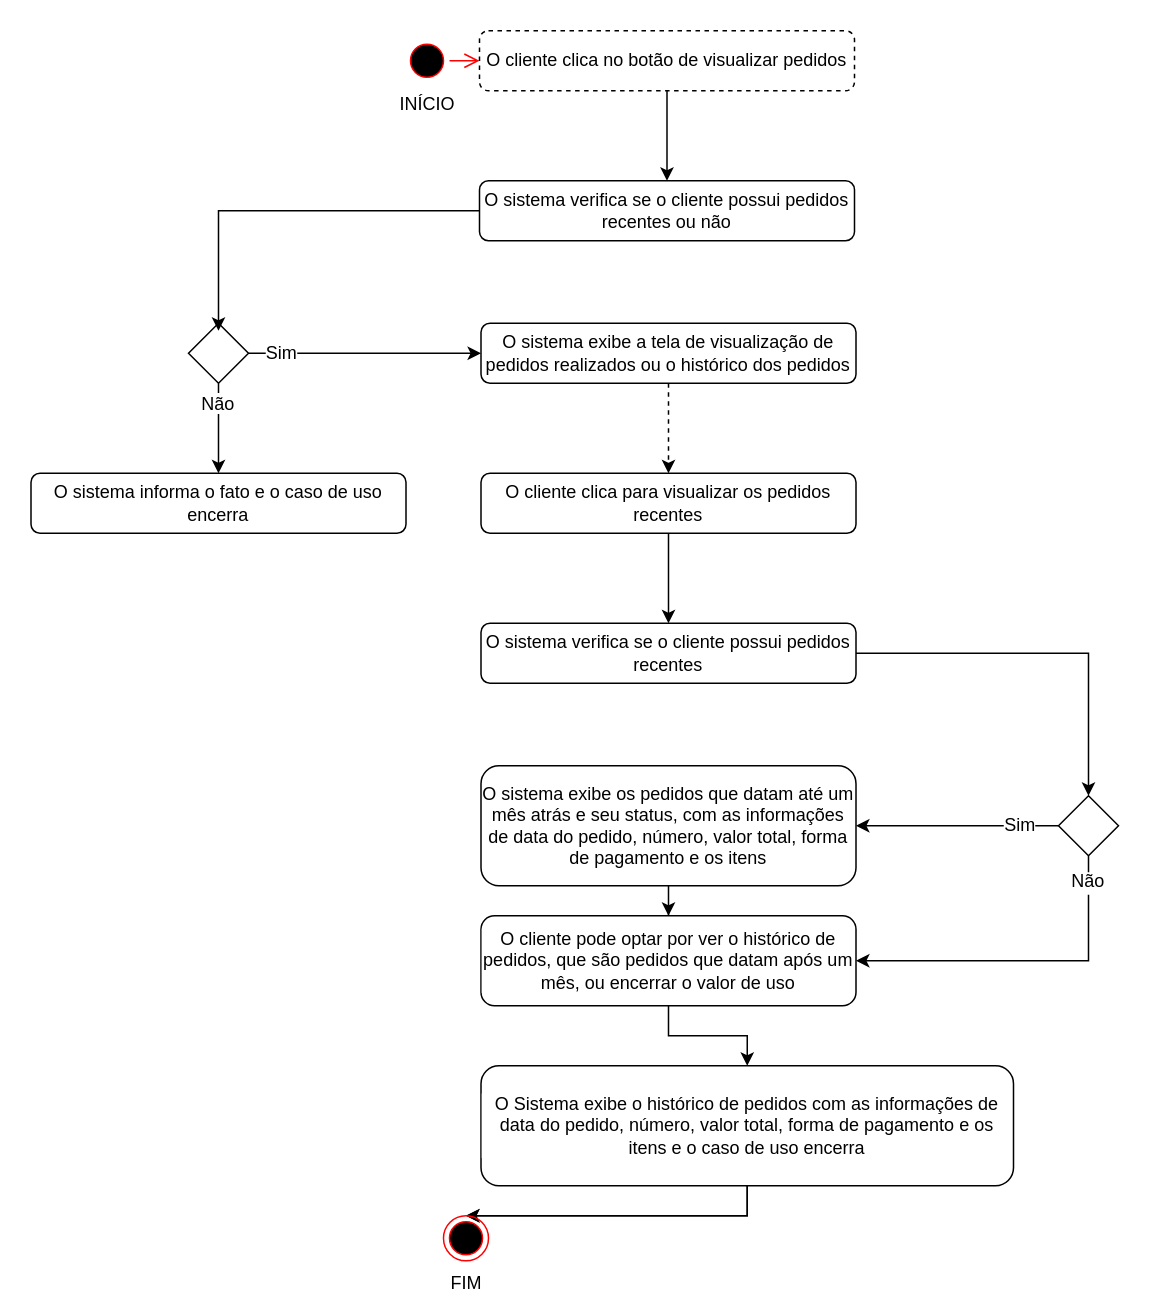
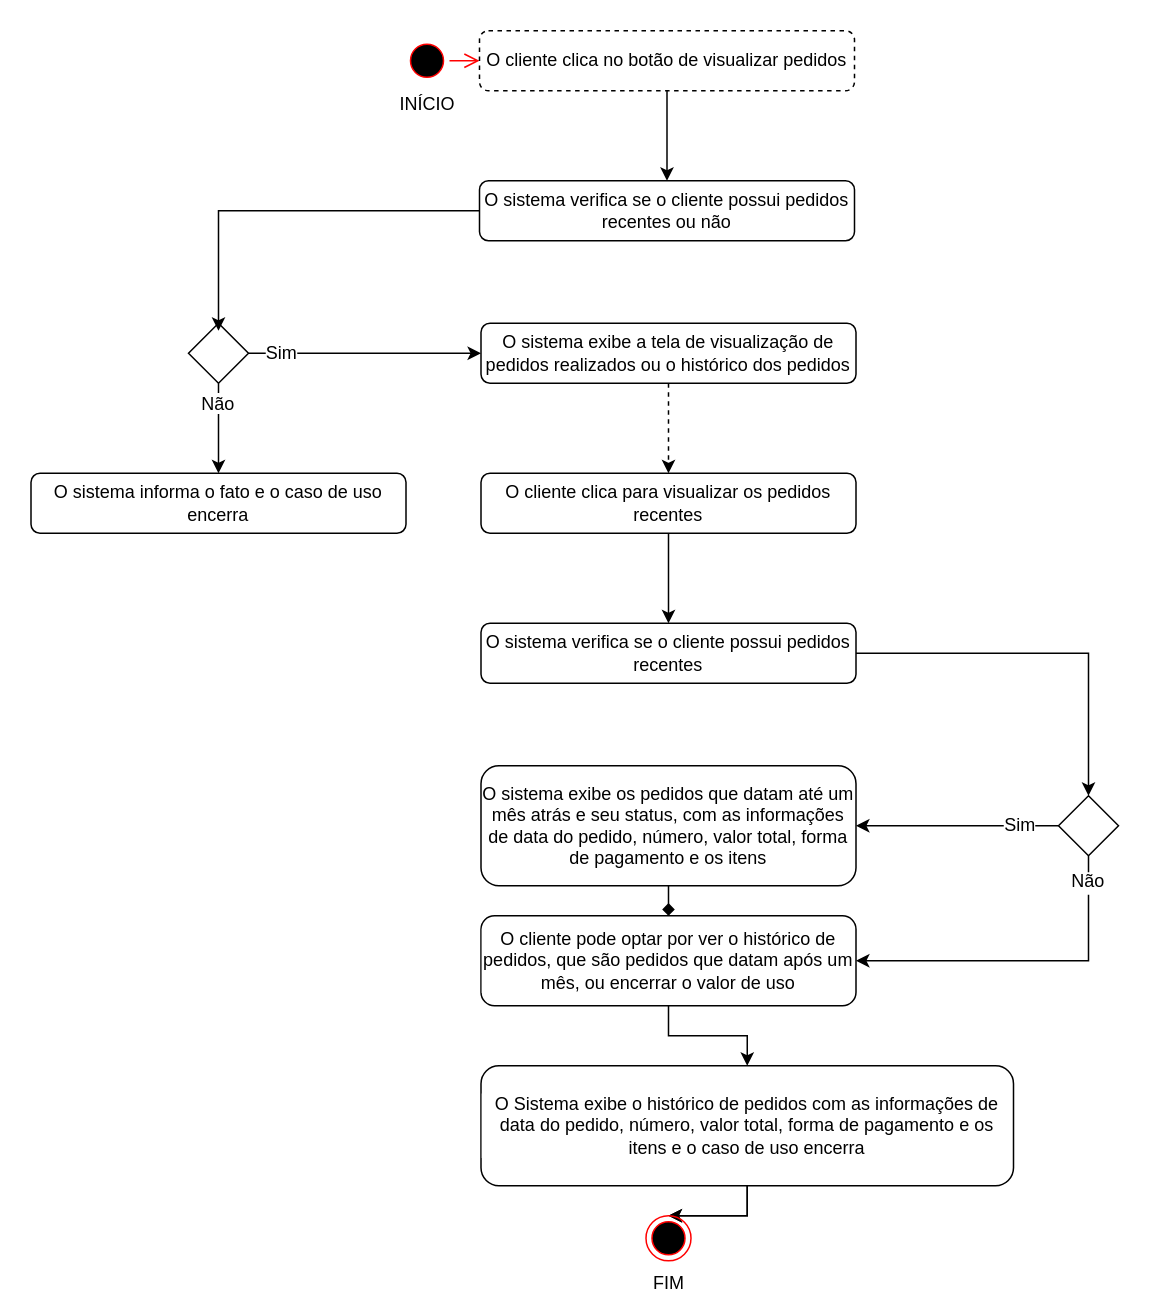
  <mxCell id="0" />
  <mxCell id="1" parent="0" />
  <mxCell id="2" style="edgeStyle=orthogonalEdgeStyle;rounded=0;orthogonalLoop=1;jettySize=auto;html=1;entryX=0.5;entryY=0;entryDx=0;entryDy=0;entryPerimeter=0;" edge="1" parent="1" source="22" target="15"><mxGeometry relative="1" as="geometry"><mxPoint x="665" y="435" as="targetPoint" /></mxGeometry></mxCell>
  <mxCell id="3" value="INÍCIO" style="ellipse;html=1;shape=startState;fillColor=#000000;strokeColor=#ff0000;labelPosition=center;verticalLabelPosition=bottom;align=center;verticalAlign=top;" parent="1" vertex="1"><mxGeometry x="269" y="25" width="30" height="30" as="geometry" /></mxCell>
  <mxCell id="4" value="" style="edgeStyle=orthogonalEdgeStyle;html=1;verticalAlign=bottom;endArrow=open;endSize=8;strokeColor=#ff0000;rounded=0;entryX=0;entryY=0.5;entryDx=0;entryDy=0;" parent="1" source="3" target="6" edge="1"><mxGeometry relative="1" as="geometry"><mxPoint x="315" y="135" as="targetPoint" /></mxGeometry></mxCell>
  <mxCell id="5" value="" style="edgeStyle=orthogonalEdgeStyle;rounded=0;orthogonalLoop=1;jettySize=auto;html=1;" edge="1" parent="1" source="6" target="24"><mxGeometry relative="1" as="geometry" /></mxCell>
  <mxCell id="6" value="O cliente clica no botão de visualizar pedidos " style="rounded=1;whiteSpace=wrap;html=1;dashed=1;" parent="1" vertex="1"><mxGeometry x="319" y="20" width="250" height="40" as="geometry" /></mxCell>
  <mxCell id="7" style="edgeStyle=orthogonalEdgeStyle;rounded=0;orthogonalLoop=1;jettySize=auto;html=1;dashed=1;" parent="1" source="8" target="10" edge="1"><mxGeometry relative="1" as="geometry" /></mxCell>
  <mxCell id="8" value="O sistema exibe a tela de visualização de pedidos realizados ou o histórico dos pedidos" style="rounded=1;whiteSpace=wrap;html=1;" parent="1" vertex="1"><mxGeometry x="320" y="215" width="250" height="40" as="geometry" /></mxCell>
  <mxCell id="9" value="" style="edgeStyle=orthogonalEdgeStyle;rounded=0;orthogonalLoop=1;jettySize=auto;html=1;" edge="1" parent="1" source="10" target="22"><mxGeometry relative="1" as="geometry" /></mxCell>
  <mxCell id="10" value="O cliente clica para visualizar os pedidos recentes" style="rounded=1;whiteSpace=wrap;html=1;" parent="1" vertex="1"><mxGeometry x="320" y="315" width="250" height="40" as="geometry" /></mxCell>
- <mxCell id="11" style="edgeStyle=orthogonalEdgeStyle;rounded=0;orthogonalLoop=1;jettySize=auto;html=1;" edge="1" parent="1" source="12" target="17"><mxGeometry relative="1" as="geometry" /></mxCell>
+ <mxCell id="11" style="edgeStyle=orthogonalEdgeStyle;rounded=0;orthogonalLoop=1;jettySize=auto;html=1;endArrow=diamond;" edge="1" parent="1" source="12" target="17"><mxGeometry relative="1" as="geometry" /></mxCell>
  <mxCell id="12" value="&lt;div&gt;O sistema exibe os pedidos que datam até um mês atrás e seu status, com as informações de data do pedido, número, valor total, forma de pagamento e os itens &lt;/div&gt;" style="rounded=1;whiteSpace=wrap;html=1;" parent="1" vertex="1"><mxGeometry x="320" y="510" width="250" height="80" as="geometry" /></mxCell>
  <mxCell id="13" style="edgeStyle=orthogonalEdgeStyle;rounded=0;orthogonalLoop=1;jettySize=auto;html=1;exitX=0.5;exitY=1;exitDx=0;exitDy=0;exitPerimeter=0;entryX=1;entryY=0.5;entryDx=0;entryDy=0;" edge="1" parent="1" source="15" target="17"><mxGeometry relative="1" as="geometry" /></mxCell>
  <mxCell id="14" style="edgeStyle=orthogonalEdgeStyle;rounded=0;orthogonalLoop=1;jettySize=auto;html=1;exitX=0;exitY=0.5;exitDx=0;exitDy=0;exitPerimeter=0;entryX=1;entryY=0.5;entryDx=0;entryDy=0;" edge="1" parent="1" source="15" target="12"><mxGeometry relative="1" as="geometry" /></mxCell>
  <mxCell id="15" value="Não&#10;" style="strokeWidth=1;shape=mxgraph.flowchart.decision;verticalAlign=top;labelPosition=center;verticalLabelPosition=bottom;align=center;spacing=5;labelBackgroundColor=default;strokeColor=default;shadow=0;" parent="1" vertex="1"><mxGeometry x="705" y="530" width="40" height="40" as="geometry" /></mxCell>
  <mxCell id="16" style="edgeStyle=orthogonalEdgeStyle;rounded=0;orthogonalLoop=1;jettySize=auto;html=1;" edge="1" parent="1" source="17" target="20"><mxGeometry relative="1" as="geometry" /></mxCell>
  <mxCell id="17" value="O cliente pode optar por ver o histórico de pedidos, que são pedidos que datam após um mês, ou encerrar o valor de uso" style="rounded=1;whiteSpace=wrap;html=1;verticalAlign=middle;strokeWidth=1;spacing=2;labelBackgroundColor=default;" parent="1" vertex="1"><mxGeometry x="320" y="610" width="250" height="60" as="geometry" /></mxCell>
  <mxCell id="18" value="" style="edgeStyle=orthogonalEdgeStyle;rounded=0;orthogonalLoop=1;jettySize=auto;html=1;" edge="1" parent="1" source="20" target="21"><mxGeometry relative="1" as="geometry" /></mxCell>
  <mxCell id="19" value="" style="edgeStyle=orthogonalEdgeStyle;rounded=0;orthogonalLoop=1;jettySize=auto;html=1;" edge="1" parent="1" source="20" target="21"><mxGeometry relative="1" as="geometry" /></mxCell>
  <mxCell id="20" value="O Sistema exibe o histórico de pedidos com as informações de data do pedido, número, valor total, forma de pagamento e os itens e o caso de uso encerra" style="whiteSpace=wrap;html=1;rounded=1;strokeWidth=1;spacing=2;labelBackgroundColor=default;" vertex="1" parent="1"><mxGeometry x="320" y="710" width="355" height="80" as="geometry" /></mxCell>
- <mxCell id="21" value="&lt;div&gt;FIM&lt;/div&gt;" style="ellipse;html=1;shape=endState;fillColor=#000000;strokeColor=#ff0000;align=center;verticalAlign=middle;labelPosition=center;verticalLabelPosition=bottom;" vertex="1" parent="1"><mxGeometry x="295" y="810" width="30" height="30" as="geometry" /></mxCell>
+ <mxCell id="21" value="&lt;div&gt;FIM&lt;/div&gt;" style="ellipse;html=1;shape=endState;fillColor=#000000;strokeColor=#ff0000;align=center;verticalAlign=middle;labelPosition=center;verticalLabelPosition=bottom;" vertex="1" parent="1"><mxGeometry x="430" y="810" width="30" height="30" as="geometry" /></mxCell>
  <mxCell id="22" value="&lt;div&gt;O sistema verifica se o cliente possui pedidos recentes&lt;/div&gt;" style="whiteSpace=wrap;html=1;rounded=1;" vertex="1" parent="1"><mxGeometry x="320" y="415" width="250" height="40" as="geometry" /></mxCell>
  <mxCell id="23" value="Sim" style="text;html=1;strokeColor=none;fillColor=none;align=right;verticalAlign=middle;whiteSpace=wrap;rounded=0;labelBackgroundColor=default;spacing=5;fontSize=12;textDirection=ltr;labelPosition=left;verticalLabelPosition=middle;" vertex="1" parent="1"><mxGeometry x="695" y="535" width="60" height="30" as="geometry" /></mxCell>
  <mxCell id="24" value="O sistema verifica se o cliente possui pedidos recentes ou não" style="rounded=1;whiteSpace=wrap;html=1;" vertex="1" parent="1"><mxGeometry x="319" y="120" width="250" height="40" as="geometry" /></mxCell>
  <mxCell id="25" style="edgeStyle=orthogonalEdgeStyle;rounded=0;orthogonalLoop=1;jettySize=auto;html=1;" edge="1" parent="1" source="27" target="8"><mxGeometry relative="1" as="geometry" /></mxCell>
  <mxCell id="26" value="" style="edgeStyle=orthogonalEdgeStyle;rounded=0;orthogonalLoop=1;jettySize=auto;html=1;" edge="1" parent="1" source="27"><mxGeometry relative="1" as="geometry"><mxPoint x="145" y="315" as="targetPoint" /></mxGeometry></mxCell>
  <mxCell id="27" value="Não" style="rhombus;whiteSpace=wrap;html=1;labelPosition=center;verticalLabelPosition=bottom;align=center;verticalAlign=top;labelBackgroundColor=default;" vertex="1" parent="1"><mxGeometry x="125" y="215" width="40" height="40" as="geometry" /></mxCell>
  <mxCell id="28" value="O sistema informa o fato e o caso de uso encerra" style="rounded=1;whiteSpace=wrap;html=1;" vertex="1" parent="1"><mxGeometry x="20" y="315" width="250" height="40" as="geometry" /></mxCell>
  <mxCell id="29" value="" style="edgeStyle=orthogonalEdgeStyle;rounded=0;orthogonalLoop=1;jettySize=auto;html=1;" edge="1" parent="1" source="24" target="30"><mxGeometry relative="1" as="geometry"><mxPoint x="120" y="215" as="targetPoint" /><mxPoint x="319" y="140" as="sourcePoint" /></mxGeometry></mxCell>
  <mxCell id="30" value="Sim" style="text;html=1;strokeColor=none;fillColor=none;align=left;verticalAlign=middle;whiteSpace=wrap;rounded=0;labelPosition=right;verticalLabelPosition=middle;labelBackgroundColor=default;strokeWidth=1;" vertex="1" parent="1"><mxGeometry x="115" y="220" width="60" height="30" as="geometry" /></mxCell>
